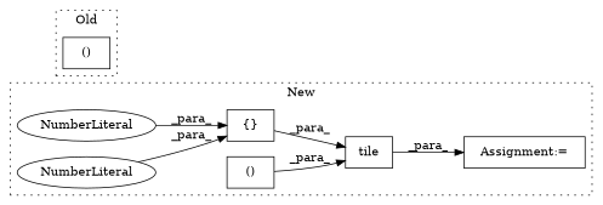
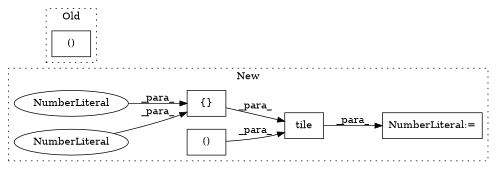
  digraph {
    rankdir=LR
    node [a=34 l=1 shape=box]
    n1 [a=32 l="5,1" label=tile s="25735,25869"]
    n2 [a=4 l="1,1" label="{}" s="25862,25868"]
    n3 [label=NumberLiteral s=25867 shape=ellipse]
    n4 [label=NumberLiteral s=25865 shape=ellipse]
-   n5 [a=7 label="Assignment:=" s=25881]
+   n5 [a=7 label="NumberLiteral:=" s=25881]
    n6 [a=106 l=87 label="()" s=25763]
    n7 [a=106 l=50 label="()" s=26508]
    subgraph cluster_1 {
      label=New
      style=dotted
      n1
      n2
      n3
      n4
      n5
      n6
    }
    subgraph cluster_2 {
      label=Old
      style=dotted
      n7
    }
    n1 -> n5 [label=_para_]
    n2 -> n1 [label=_para_]
    n3 -> n2 [label=_para_]
    n4 -> n2 [label=_para_]
    n6 -> n1 [label=_para_]
  }
